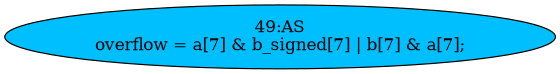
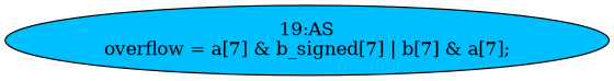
  strict digraph {
-   n1 [ast="<pyverilog.vparser.ast.Assign object at 0x7f1934ef0290>" def_var="['overflow']" fillcolor=deepskyblue label="49:AS\noverflow = a[7] & b_signed[7] | b[7] & a[7];" statements="[]" style=filled typ=Assign use_var="['a', 'b_signed', 'b', 'a']" color=black]
+   n1 [ast="<pyverilog.vparser.ast.Assign object at 0x7f1934ef0290>" def_var="['overflow']" fillcolor=deepskyblue label="19:AS\noverflow = a[7] & b_signed[7] | b[7] & a[7];" statements="[]" style=filled typ=Assign use_var="['a', 'b_signed', 'b', 'a']" color=black]
  }
